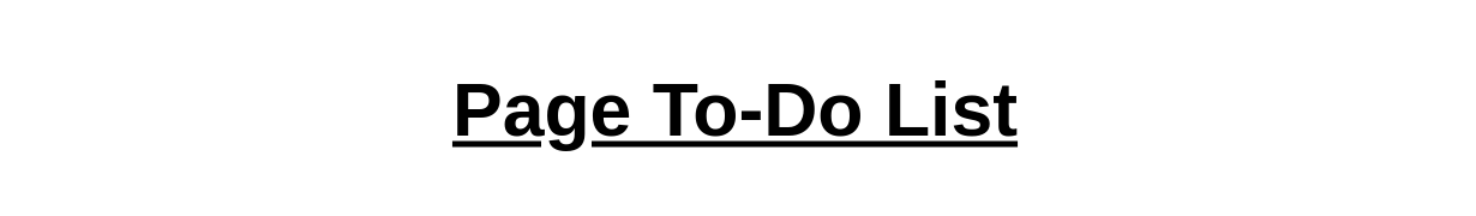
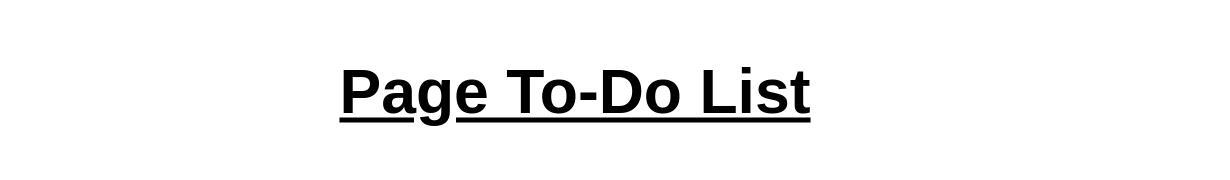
  <mxCell id="0" />
  <mxCell id="1" parent="0" />
- <mxCell id="2" value="&lt;font style=&quot;font-size: 25px&quot;&gt;&lt;font style=&quot;font-size: 25px&quot;&gt;&lt;u&gt;&lt;b&gt;Page To-Do List&lt;/b&gt;&lt;/u&gt;&lt;/font&gt;&lt;br&gt;&lt;/font&gt;" style="text;html=1;strokeColor=none;fillColor=none;align=center;verticalAlign=middle;whiteSpace=wrap;rounded=0;" vertex="1" parent="1"><mxGeometry x="20" y="20" width="450" height="30" as="geometry" /></mxCell>
+ <mxCell id="2" value="&lt;font style=&quot;font-size: 25px&quot;&gt;&lt;font style=&quot;font-size: 25px&quot;&gt;&lt;u&gt;&lt;b&gt;Page To-Do List&lt;/b&gt;&lt;/u&gt;&lt;/font&gt;&lt;br&gt;&lt;/font&gt;" style="text;html=1;strokeColor=none;fillColor=none;align=center;verticalAlign=middle;whiteSpace=wrap;rounded=0;" vertex="1" parent="1"><mxGeometry x="5" y="20" width="450" height="30" as="geometry" /></mxCell>
